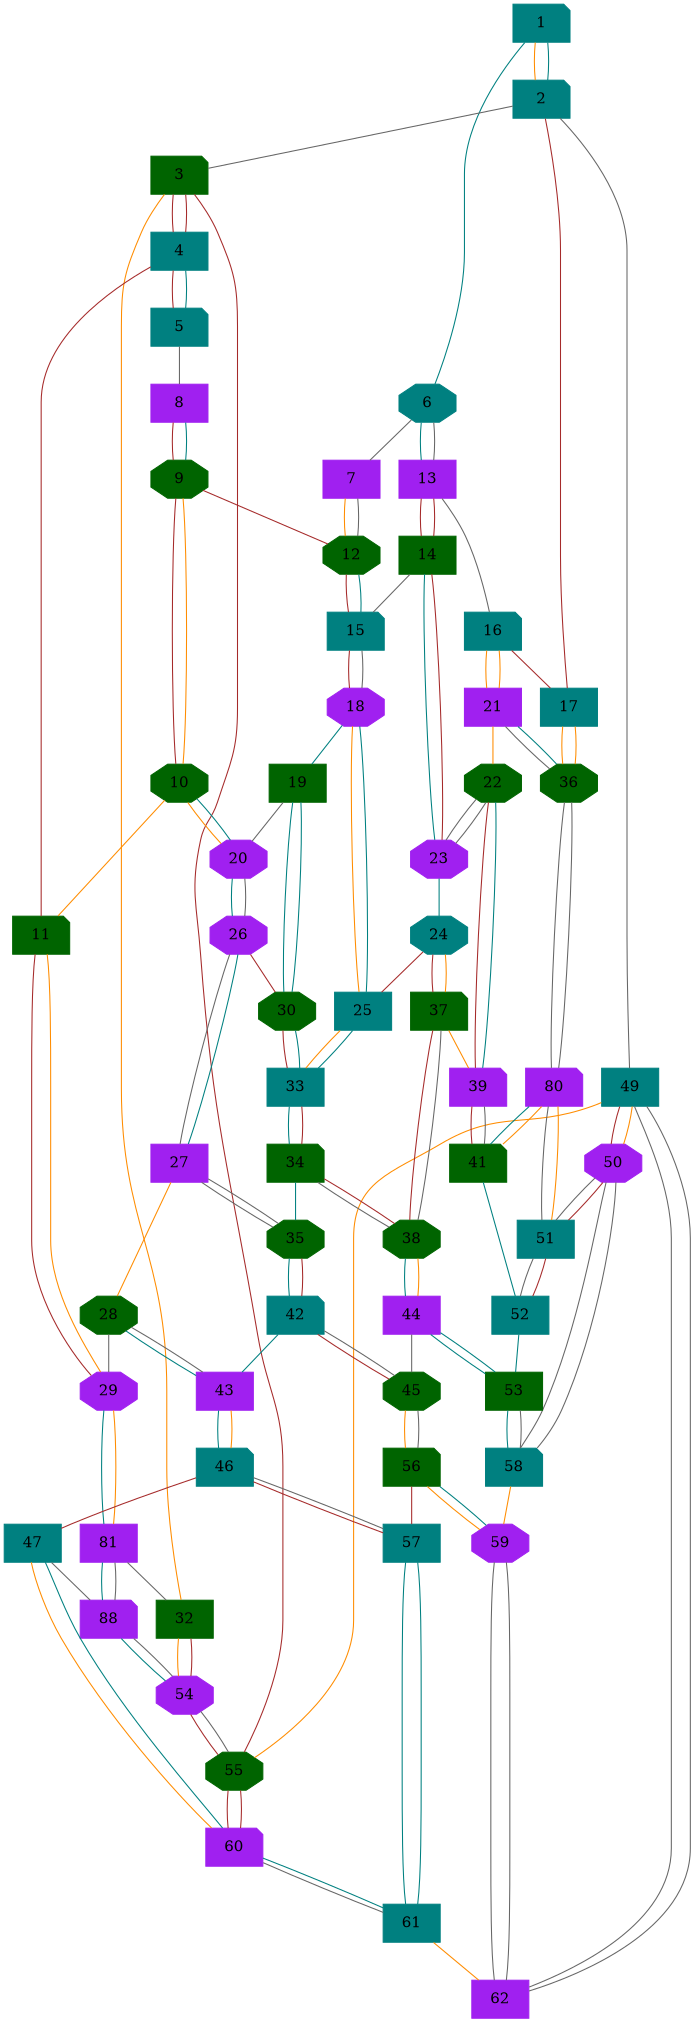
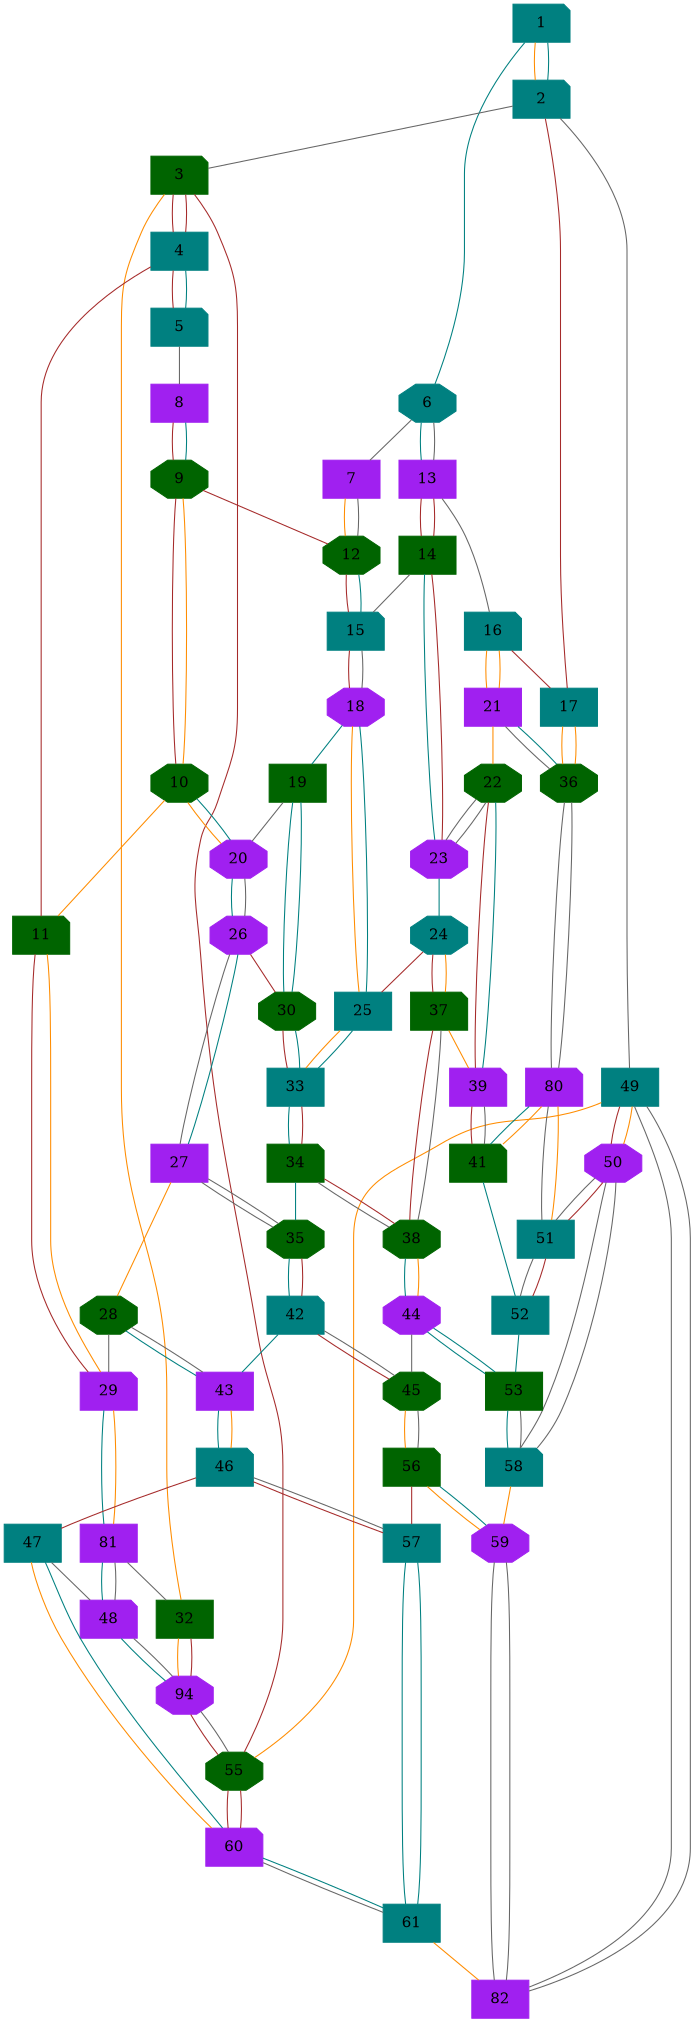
  graph {
    node [color=darkgreen shape=box style=filled]
    edge [color=gray40]
    1 [color=teal shape=note]
    2 [color=teal shape=note]
    6 [color=teal shape=octagon]
    3 [shape=note]
    17 [color=teal]
    49 [color=teal]
    7 [color=purple]
    13 [color=purple]
    4 [color=teal]
    32
    55 [shape=octagon]
    36 [shape=octagon]
    50 [color=purple shape=octagon]
-   62 [color=purple]
+   62 [color=purple label=82]
    5 [color=teal shape=note]
    11 [shape=note]
-   54 [color=purple shape=octagon]
+   54 [color=purple shape=octagon label=94]
    60 [color=purple shape=note]
    8 [color=purple]
-   29 [color=purple shape=octagon]
+   29 [color=purple shape=note]
    9 [shape=octagon]
    12 [shape=octagon]
    14
    16 [color=teal shape=note]
    15 [color=teal shape=note]
    10 [shape=octagon]
    20 [color=purple shape=octagon]
    26 [color=purple shape=octagon]
    n29 [color=purple label=81]
    18 [color=purple shape=octagon]
    23 [color=purple shape=octagon]
    21 [color=purple]
    24 [color=teal shape=octagon]
    19
    25 [color=teal]
    22 [shape=octagon]
    n37 [color=purple label=80 shape=note]
    30 [shape=octagon]
    33 [color=teal]
    27 [color=purple]
    39 [color=purple shape=note]
    41 [shape=note]
    37 [shape=note]
    38 [shape=octagon]
    34 [shape=note]
    28 [shape=octagon]
    35 [shape=octagon]
    43 [color=purple]
    42 [color=teal shape=note]
    46 [color=teal shape=note]
-   48 [color=purple shape=note label=88]
-   44 [color=purple]
+   48 [color=purple shape=note]
+   44 [color=purple shape=octagon]
    45 [shape=octagon]
    51 [color=teal]
    53
    52 [color=teal]
    56 [shape=note]
    47 [color=teal]
    57 [color=teal]
    58 [color=teal shape=note]
    59 [color=purple shape=octagon]
    61 [color=teal]
    1 -- 2 [color=darkorange]
    1 -- 2 [color=teal]
    1 -- 6 [color=teal]
    2 -- 3
    2 -- 17 [color=brown]
    2 -- 49
    6 -- 7
    6 -- 13 [color=teal]
    6 -- 13
    3 -- 4 [color=brown]
    3 -- 4 [color=brown]
    3 -- 32 [color=darkorange]
    3 -- 55 [color=brown]
    17 -- 36 [color=darkorange]
    17 -- 36 [color=darkorange]
    49 -- 55 [color=darkorange]
    49 -- 50 [color=brown]
    49 -- 50 [color=darkorange]
    49 -- 62
    49 -- 62
    7 -- 12 [color=darkorange]
    7 -- 12
    13 -- 14 [color=brown]
    13 -- 14 [color=brown]
    13 -- 16
    4 -- 5 [color=brown]
    4 -- 5 [color=teal]
    4 -- 11 [color=brown]
    32 -- 54 [color=darkorange]
    32 -- 54 [color=brown]
    55 -- 60 [color=brown]
    55 -- 60 [color=brown]
    36 -- n37
    36 -- n37
    50 -- 51
    50 -- 51 [color=brown]
    50 -- 58
    50 -- 58
    5 -- 8
    11 -- 29 [color=brown]
    11 -- 29 [color=darkorange]
    54 -- 55 [color=brown]
    54 -- 55
    60 -- 61
    60 -- 61 [color=teal]
    8 -- 9 [color=brown]
    8 -- 9 [color=teal]
    29 -- n29 [color=teal]
    29 -- n29 [color=darkorange]
    9 -- 12 [color=brown]
    9 -- 10 [color=brown]
    9 -- 10 [color=darkorange]
    12 -- 15 [color=brown]
    12 -- 15 [color=teal]
    14 -- 15
    14 -- 23 [color=teal]
    14 -- 23 [color=brown]
    16 -- 17 [color=brown]
    16 -- 21 [color=darkorange]
    16 -- 21 [color=darkorange]
    15 -- 18 [color=brown]
    15 -- 18
    10 -- 11 [color=darkorange]
    10 -- 20 [color=darkorange]
    10 -- 20 [color=teal]
    20 -- 26 [color=teal]
    20 -- 26
    26 -- 30 [color=brown]
    26 -- 27
    26 -- 27 [color=teal]
    n29 -- 32
    n29 -- 48 [color=teal]
    n29 -- 48
    18 -- 19 [color=teal]
    18 -- 25 [color=darkorange]
    18 -- 25 [color=teal]
    23 -- 24 [color=teal]
    21 -- 36
    21 -- 36 [color=teal]
    21 -- 22 [color=darkorange]
    24 -- 25 [color=brown]
    24 -- 37 [color=brown]
    24 -- 37 [color=darkorange]
    19 -- 20
    19 -- 30 [color=teal]
    19 -- 30 [color=teal]
    25 -- 33 [color=darkorange]
    25 -- 33 [color=teal]
    22 -- 23
    22 -- 23
    22 -- 39 [color=brown]
    22 -- 39 [color=teal]
    n37 -- 41 [color=teal]
    n37 -- 41 [color=darkorange]
    n37 -- 51
    n37 -- 51 [color=darkorange]
    30 -- 33 [color=brown]
    30 -- 33 [color=teal]
    33 -- 34 [color=teal]
    33 -- 34 [color=brown]
    27 -- 28 [color=darkorange]
    27 -- 35
    27 -- 35
    39 -- 41 [color=brown]
    39 -- 41
    41 -- 52 [color=teal]
    37 -- 39 [color=darkorange]
    37 -- 38 [color=brown]
    37 -- 38
    38 -- 44 [color=teal]
    38 -- 44 [color=darkorange]
    34 -- 38
    34 -- 38 [color=brown]
    34 -- 35 [color=teal]
    28 -- 29
    28 -- 43 [color=teal]
    28 -- 43
    35 -- 42 [color=teal]
    35 -- 42 [color=brown]
    43 -- 46 [color=teal]
    43 -- 46 [color=darkorange]
    42 -- 43 [color=teal]
    42 -- 45 [color=brown]
    42 -- 45
    46 -- 47 [color=brown]
    46 -- 57 [color=brown]
    46 -- 57
    48 -- 54 [color=teal]
    48 -- 54
    44 -- 45
    44 -- 53 [color=teal]
    44 -- 53 [color=teal]
    45 -- 56 [color=darkorange]
    45 -- 56
    51 -- 52
    51 -- 52 [color=brown]
    53 -- 58 [color=teal]
    53 -- 58
    52 -- 53 [color=teal]
    56 -- 57 [color=brown]
    56 -- 59 [color=darkorange]
    56 -- 59 [color=teal]
    47 -- 60 [color=darkorange]
    47 -- 60 [color=teal]
    47 -- 48
    57 -- 61 [color=teal]
    57 -- 61 [color=teal]
    58 -- 59 [color=darkorange]
    59 -- 62
    59 -- 62
    61 -- 62 [color=darkorange]
  }
